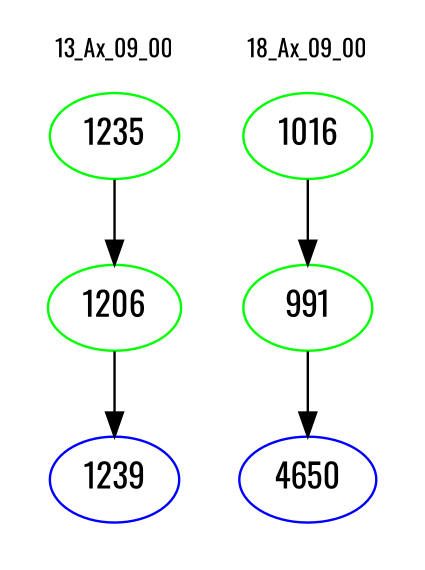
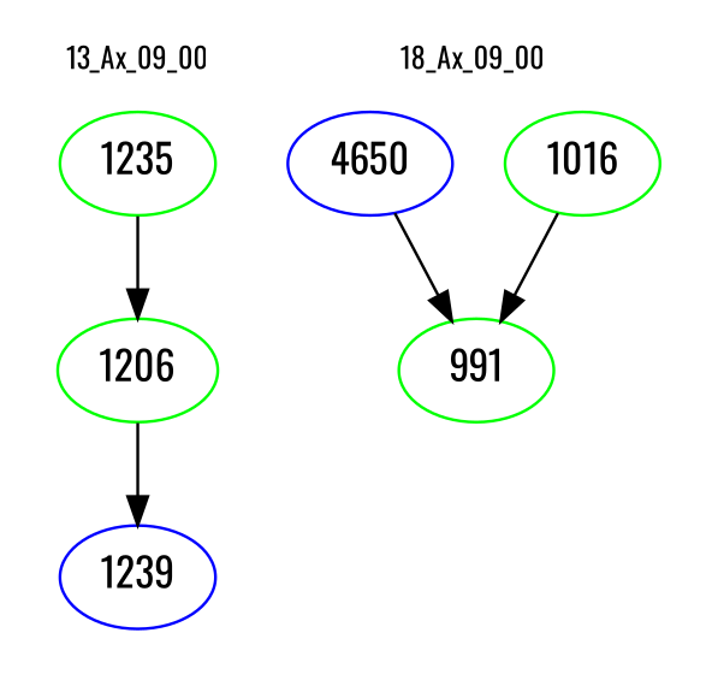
  digraph {
    fontname=Oswald
    node [color=green fontname=Oswald]
    edge [color=black fontname=Oswald]
    n1 [label=1235]
    n2 [label=1206]
    n3 [color=blue label=1239]
    n4 [label=1016]
    n5 [label=991]
    n6 [color=blue label=4650]
    subgraph cluster_1 {
      color=white
      fontsize=10
      label="13_Ax_09_00"
      n1
      n2
      n3
    }
    subgraph cluster_2 {
      color=white
      fontsize=10
      label="18_Ax_09_00"
      n4
      n5
      n6
    }
    n1 -> n2
    n2 -> n3
    n4 -> n5
-   n5 -> n6
+   n6 -> n5
  }
